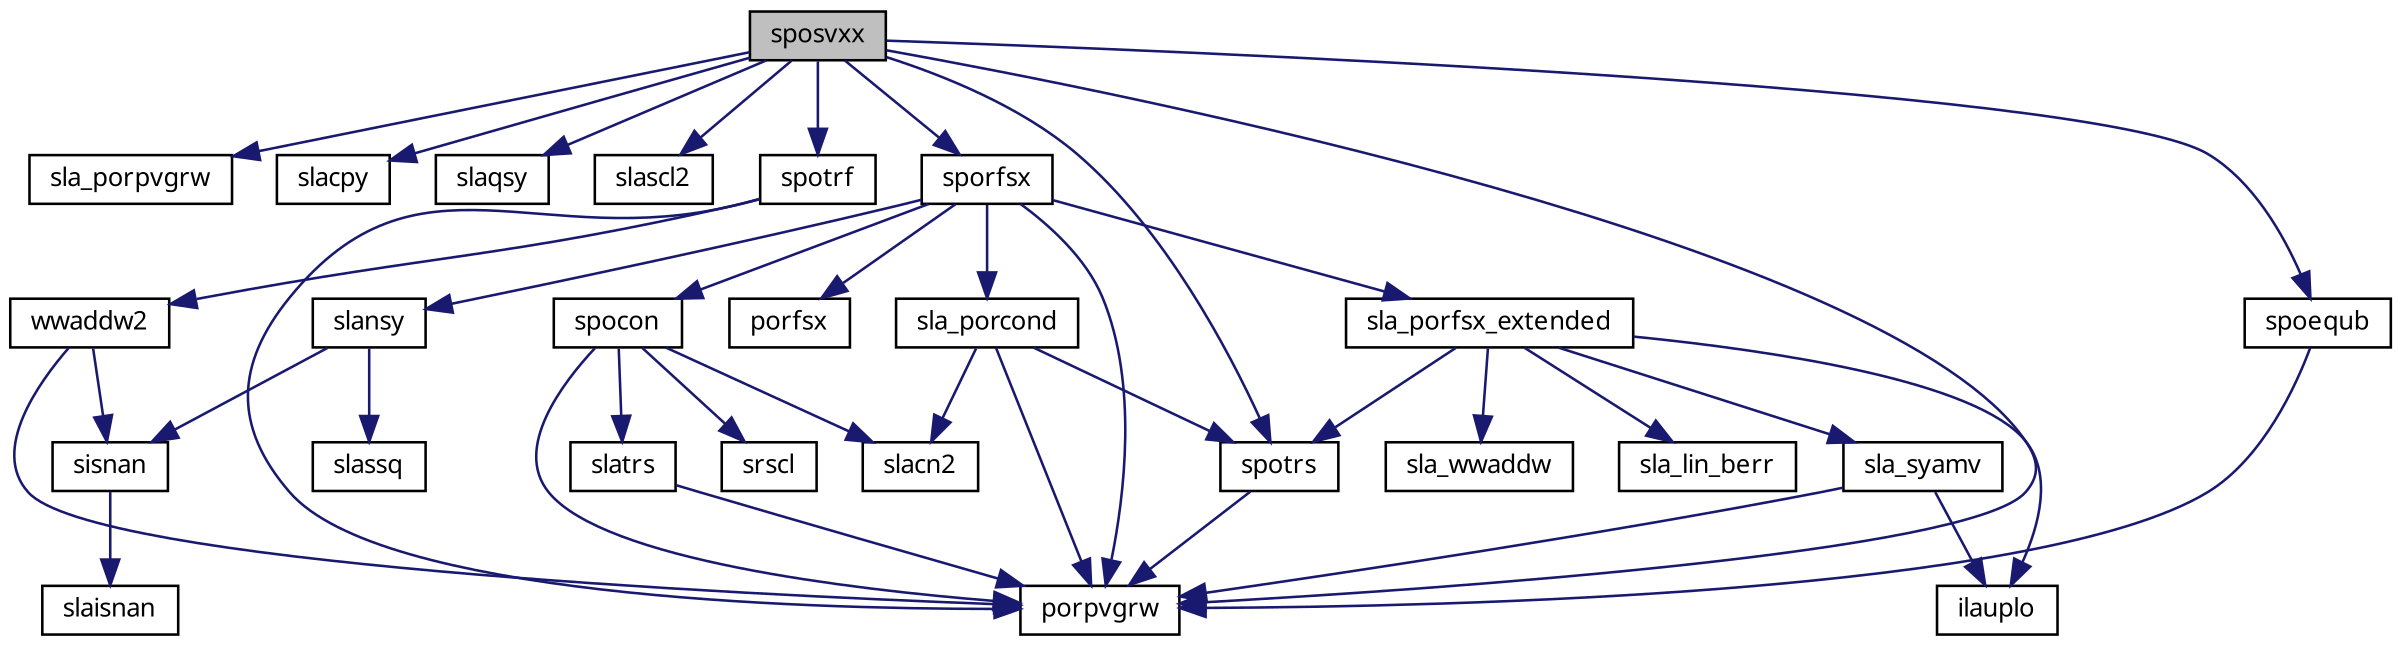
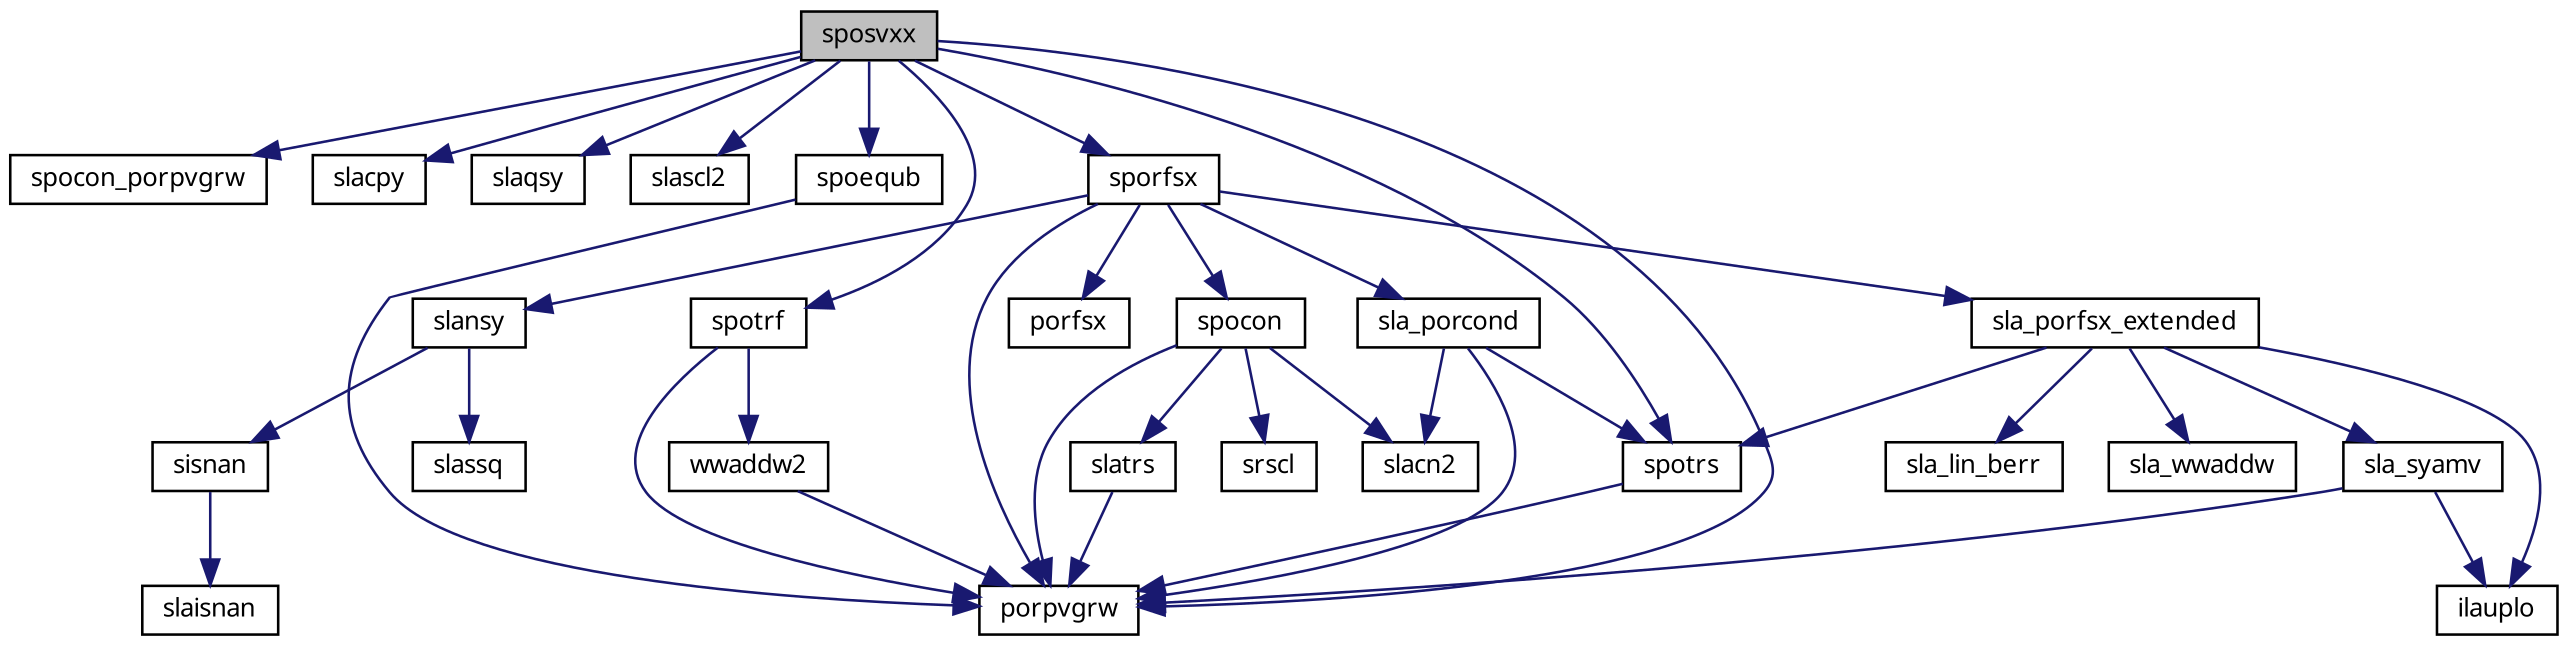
  digraph {
    fontname="Noto Sans"
    rankdir=TB
    node [color=black fillcolor=white fontname="Noto Sans" fontsize=10 shape=record style=filled]
    edge [color=midnightblue fontname="Noto Sans" fontsize=10 labelfontname=Helvetica labelfontsize=10 style=solid]
    n1 [fillcolor=grey75 fontcolor=black height=0.2 label=sposvxx width=0.4]
-   n2 [height=0.2 label=sla_porpvgrw width=0.4]
+   n2 [height=0.2 label=spocon_porpvgrw width=0.4]
    n3 [height=0.2 label=slacpy width=0.4]
    n4 [height=0.2 label=slaqsy width=0.4]
    n5 [height=0.2 label=slascl2 width=0.4]
    n6 [height=0.2 label=spoequb width=0.4]
    n7 [height=0.2 label=porpvgrw width=0.4]
    n8 [height=0.2 label=sporfsx width=0.4]
    n9 [height=0.2 label=spotrs width=0.4]
    n10 [height=0.2 label=spotrf width=0.4]
    n11 [height=0.2 label=porfsx width=0.4]
    n12 [height=0.2 label=sla_porcond width=0.4]
    n13 [height=0.2 label=sla_porfsx_extended width=0.4]
    n14 [height=0.2 label=slansy width=0.4]
    n15 [height=0.2 label=spocon width=0.4]
    n16 [height=0.2 label=wwaddw2 width=0.4]
    n17 [height=0.2 label=slacn2 width=0.4]
    n18 [height=0.2 label=ilauplo width=0.4]
    n19 [height=0.2 label=sla_lin_berr width=0.4]
    n20 [height=0.2 label=sla_syamv width=0.4]
    n21 [height=0.2 label=sla_wwaddw width=0.4]
    n22 [height=0.2 label=sisnan width=0.4]
    n23 [height=0.2 label=slassq width=0.4]
    n24 [height=0.2 label=slatrs width=0.4]
    n25 [height=0.2 label=srscl width=0.4]
    n26 [height=0.2 label=slaisnan width=0.4]
    n1 -> n2
    n1 -> n3
    n1 -> n4
    n1 -> n5
    n1 -> n6
    n1 -> n7
    n1 -> n8
    n1 -> n9
    n1 -> n10
    n6 -> n7
    n8 -> n7
    n8 -> n11
    n8 -> n12
    n8 -> n13
    n8 -> n14
    n8 -> n15
    n9 -> n7
    n10 -> n7
    n10 -> n16
    n12 -> n7
    n12 -> n9
    n12 -> n17
    n13 -> n9
    n13 -> n18
    n13 -> n19
    n13 -> n20
    n13 -> n21
    n14 -> n22
    n14 -> n23
    n15 -> n7
    n15 -> n17
    n15 -> n24
    n15 -> n25
    n16 -> n7
-   n16 -> n22
    n20 -> n7
    n20 -> n18
    n22 -> n26
    n24 -> n7
  }
